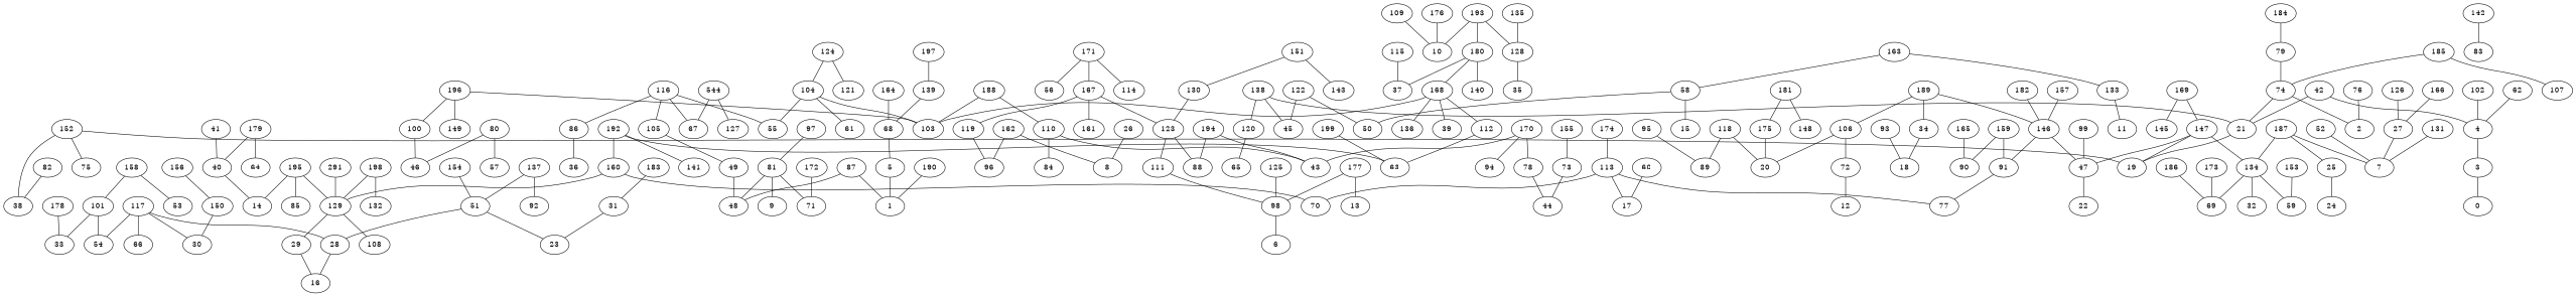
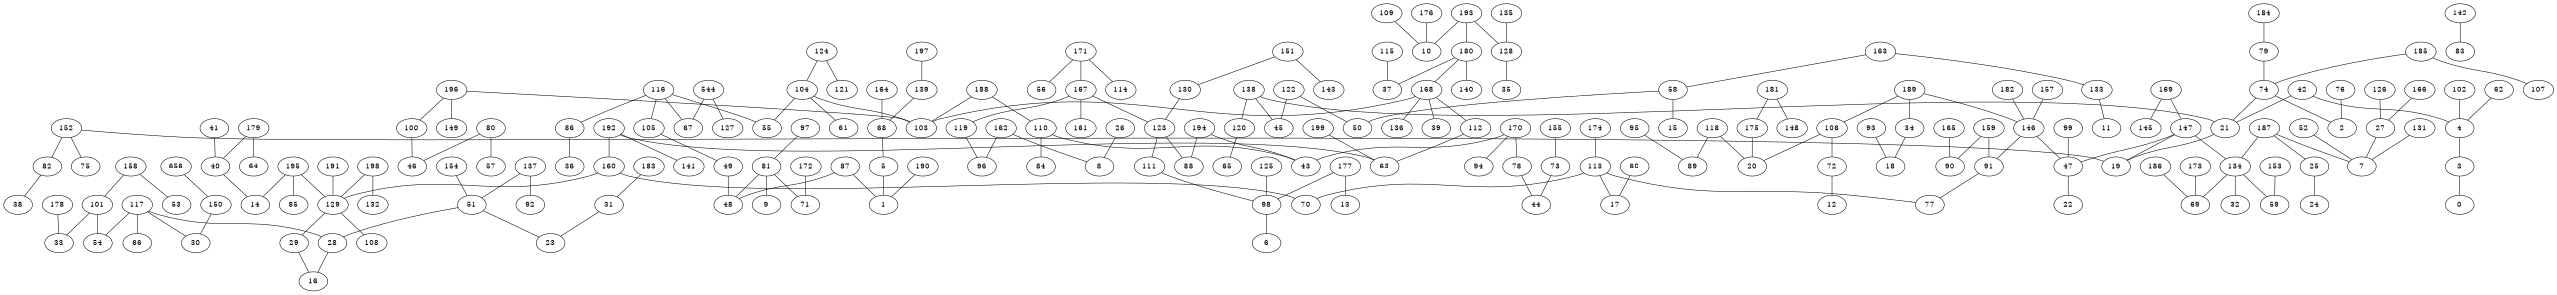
  graph {
    edge [Label=2.35]
    122 [Label="122 (0.00)"]
    45 [Label="45 (0.00)"]
    50 [Label="50 (0.00)"]
    196 [Label="196 (0.00)"]
    100 [Label="100 (0.00)"]
    103 [Label="103 (0.00)"]
    149 [Label="149 (0.00)"]
    46 [Label="46 (0.00)"]
    194 [Label="194 (0.00)"]
    88 [Label="88 (0.00)"]
    43 [Label="43 (0.00)"]
    142 [Label="142 (0.00)"]
    83 [Label="83 (0.00)"]
    37 [Label="37 (0.00)"]
    104 [Label="104 (0.00)"]
    55 [Label="55 (0.00)"]
    61 [Label="61 (0.00)"]
    193 [Label="193 (0.00)"]
    10 [Label="10 (0.00)"]
    180 [Label="180 (0.00)"]
    128 [Label="128 (0.00)"]
    168 [Label="168 (0.00)"]
    140 [Label="140 (0.00)"]
    35 [Label="35 (0.00)"]
    106 [Label="106 (0.00)"]
    20 [Label="20 (0.00)"]
    72 [Label="72 (0.00)"]
    12 [Label="12 (0.00)"]
    111 [Label="111 (0.00)"]
    98 [Label="98 (0.00)"]
    6 [Label="6 (0.00)"]
    126 [Label="126 (0.00)"]
    27 [Label="27 (0.00)"]
    7 [Label="7 (0.00)"]
    117 [Label="117 (0.00)"]
    28 [Label="28 (0.00)"]
    54 [Label="54 (0.00)"]
    30 [Label="30 (0.00)"]
    66 [Label="66 (0.00)"]
    16 [Label="16 (0.00)"]
    41 [Label="41 (0.00)"]
    40 [Label="40 (0.00)"]
    14 [Label="14 (0.00)"]
    189 [Label="189 (0.00)"]
    146 [Label="146 (0.00)"]
    34 [Label="34 (0.00)"]
    91 [Label="91 (0.00)"]
    47 [Label="47 (0.00)"]
    18 [Label="18 (0.00)"]
    152 [Label="152 (0.00)"]
    75 [Label="75 (0.00)"]
    38 [Label="38 (0.00)"]
    19 [Label="19 (0.00)"]
    186 [Label="186 (0.00)"]
    69 [Label="69 (0.00)"]
    170 [Label="170 (0.00)"]
    78 [Label="78 (0.00)"]
    94 [Label="94 (0.00)"]
    44 [Label="44 (0.00)"]
    176 [Label="176 (0.00)"]
    115 [Label="115 (0.00)"]
    195 [Label="195 (0.00)"]
    129 [Label="129 (0.00)"]
    85 [Label="85 (0.00)"]
    29 [Label="29 (0.00)"]
    108 [Label="108 (0.00)"]
    80 [Label="80 (0.00)"]
    57 [Label="57 (0.00)"]
    181 [Label="181 (0.00)"]
    175 [Label="175 (0.00)"]
    148 [Label="148 (0.00)"]
    105 [Label="105 (0.00)"]
    49 [Label="49 (0.00)"]
    48 [Label="48 (0.00)"]
    192 [Label="192 (0.00)"]
    63 [Label="63 (0.00)"]
    160 [Label="160 (0.00)"]
    141 [Label="141 (0.00)"]
    70 [Label="70 (0.00)"]
    187 [Label="187 (0.00)"]
    134 [Label="134 (0.00)"]
    25 [Label="25 (0.00)"]
    32 [Label="32 (0.00)"]
    59 [Label="59 (0.00)"]
    24 [Label="24 (0.00)"]
    42 [Label="42 (0.00)"]
    4 [Label="4 (0.00)"]
    21 [Label="21 (0.00)"]
    3 [Label="3 (0.00)"]
    0 [Label="0 (0.00)"]
    81 [Label="81 (0.00)"]
    71 [Label="71 (0.00)"]
    9 [Label="9 (0.00)"]
    110 [Label="110 (0.00)"]
    84 [Label="84 (0.00)"]
    138 [Label="138 (0.00)"]
    120 [Label="120 (0.00)"]
    65 [Label="65 (0.00)"]
    101 [Label="101 (0.00)"]
    33 [Label="33 (0.00)"]
-   191 [Label="191 (0.00)" label=291]
+   191 [Label="191 (0.00)"]
    77 [Label="77 (0.00)"]
    22 [Label="22 (0.00)"]
    116 [Label="116 (0.00)"]
    67 [Label="67 (0.00)"]
    86 [Label="86 (0.00)"]
    36 [Label="36 (0.00)"]
    188 [Label="188 (0.00)"]
    171 [Label="171 (0.00)"]
    56 [Label="56 (0.00)"]
    167 [Label="167 (0.00)"]
    114 [Label="114 (0.00)"]
    123 [Label="123 (0.00)"]
    119 [Label="119 (0.00)"]
    161 [Label="161 (0.00)"]
    73 [Label="73 (0.00)"]
    79 [Label="79 (0.00)"]
    74 [Label="74 (0.00)"]
    2 [Label="2 (0.00)"]
    158 [Label="158 (0.00)"]
    53 [Label="53 (0.00)"]
    82 [Label="82 (0.00)"]
    162 [Label="162 (0.00)"]
    96 [Label="96 (0.00)"]
    8 [Label="8 (0.00)"]
    93 [Label="93 (0.00)"]
    124 [Label="124 (0.00)"]
    121 [Label="121 (0.00)"]
    198 [Label="198 (0.00)"]
    132 [Label="132 (0.00)"]
    5 [Label="5 (0.00)"]
    1 [Label="1 (0.00)"]
    118 [Label="118 (0.00)"]
    89 [Label="89 (0.00)"]
    136 [Label="136 (0.00)"]
    39 [Label="39 (0.00)"]
    112 [Label="112 (0.00)"]
    51 [Label="51 (0.00)"]
    23 [Label="23 (0.00)"]
    147 [Label="147 (0.00)"]
    166 [Label="166 (0.00)"]
    102 [Label="102 (0.00)"]
    172 [Label="172 (0.00)"]
    76 [Label="76 (0.00)"]
    159 [Label="159 (0.00)"]
    90 [Label="90 (0.00)"]
    31 [Label="31 (0.00)"]
    165 [Label="165 (0.00)"]
    58 [Label="58 (0.00)"]
    15 [Label="15 (0.00)"]
    178 [Label="178 (0.00)"]
    151 [Label="151 (0.00)"]
    130 [Label="130 (0.00)"]
    143 [Label="143 (0.00)"]
    169 [Label="169 (0.00)"]
    145 [Label="145 (0.00)"]
    184 [Label="184 (0.00)"]
    157 [Label="157 (0.00)"]
    163 [Label="163 (0.00)"]
    133 [Label="133 (0.00)"]
    11 [Label="11 (0.00)"]
    n162 [Label="144 (0.00)" label=544]
    127 [Label="127 (0.00)"]
    131 [Label="131 (0.00)"]
    109 [Label="109 (0.00)"]
    113 [Label="113 (0.00)"]
    17 [Label="17 (0.00)"]
    183 [Label="183 (0.00)"]
    185 [Label="185 (0.00)"]
    107 [Label="107 (0.00)"]
    154 [Label="154 (0.00)"]
    137 [Label="137 (0.00)"]
    92 [Label="92 (0.00)"]
    87 [Label="87 (0.00)"]
    174 [Label="174 (0.00)"]
    62 [Label="62 (0.00)"]
    52 [Label="52 (0.00)"]
    99 [Label="99 (0.00)"]
    177 [Label="177 (0.00)"]
    13 [Label="13 (0.00)"]
    173 [Label="173 (0.00)"]
    199 [Label="199 (0.00)"]
    155 [Label="155 (0.00)"]
    153 [Label="153 (0.00)"]
    182 [Label="182 (0.00)"]
    179 [Label="179 (0.00)"]
    64 [Label="64 (0.00)"]
    97 [Label="97 (0.00)"]
    197 [Label="197 (0.00)"]
    139 [Label="139 (0.00)"]
    68 [Label="68 (0.00)"]
    135 [Label="135 (0.00)"]
    190 [Label="190 (0.00)"]
    164 [Label="164 (0.00)"]
    150 [Label="150 (0.00)"]
    125 [Label="125 (0.00)"]
    26 [Label="26 (0.00)"]
    60 [Label="60 (0.00)"]
-   156 [Label="156 (0.00)"]
+   156 [Label="156 (0.00)" label=656]
    95 [Label="95 (0.00)"]
    122 -- 45 [Label=1.08]
    122 -- 50 [Label=3.37]
    196 -- 100 [Label=1.24]
    196 -- 103 [Label=6.36]
    196 -- 149 [Label=3.82]
    100 -- 46 [Label=3.52]
    194 -- 88 [Label=1.26]
    194 -- 43 [Label=3.41]
    142 -- 83 [Label=1.32]
    104 -- 103 [Label=1.40]
    104 -- 55 [Label=10.26]
    104 -- 61 [Label=24.28]
    193 -- 10 [Label=1.42]
    193 -- 180 [Label=5.18]
    193 -- 128 [Label=10.10]
    180 -- 37 [Label=6.02]
    180 -- 168 [Label=6.01]
    180 -- 140 [Label=10.28]
    128 -- 35 [Label=31.72]
    168 -- 103 [Label=7.94]
    168 -- 136 [Label=4.61]
    168 -- 39 [Label=5.04]
    168 -- 112 [Label=6.14]
    106 -- 20 [Label=1.47]
    106 -- 72 [Label=3.67]
    72 -- 12 [Label=4.71]
    111 -- 98 [Label=1.52]
    98 -- 6 [Label=8.97]
    126 -- 27 [Label=1.78]
    27 -- 7 [Label=10.55]
    117 -- 28 [Label=1.95]
    117 -- 54 [Label=3.49]
    117 -- 30 [Label=11.00]
    117 -- 66 [Label=14.35]
    28 -- 16 [Label=4.11]
    41 -- 40 [Label=2.03]
    40 -- 14 [Label=8.65]
    189 -- 106 [Label=2.05]
    189 -- 146 [Label=3.35]
    189 -- 34 [Label=7.06]
    146 -- 91 [Label=4.35]
    146 -- 47 [Label=4.88]
    34 -- 18 [Label=5.38]
    91 -- 77 [Label=7.49]
    47 -- 22 [Label=14.25]
    152 -- 75 [Label=2.09]
-   152 -- 38 [Label=6.17]
+   152 -- 82 [Label=6.17]
    152 -- 19 [Label=9.56]
    186 -- 69
    170 -- 43 [Label=11.21]
    170 -- 78
    170 -- 94 [Label=15.62]
    78 -- 44 [Label=2.77]
    176 -- 10
    115 -- 37 [Label=2.39]
    195 -- 14 [Label=2.41]
    195 -- 129 [Label=3.30]
    195 -- 85 [Label=19.53]
    129 -- 29 [Label=4.30]
    129 -- 108 [Label=10.50]
    29 -- 16 [Label=8.24]
    80 -- 46 [Label=2.44]
    80 -- 57 [Label=14.31]
    181 -- 175 [Label=2.50]
    181 -- 148 [Label=9.82]
    175 -- 20 [Label=6.82]
    105 -- 49 [Label=2.50]
    49 -- 48 [Label=6.55]
    192 -- 63 [Label=2.50]
    192 -- 160 [Label=4.66]
    192 -- 141 [Label=24.85]
    160 -- 129 [Label=10.11]
    160 -- 70 [Label=2.56]
    187 -- 7 [Label=2.57]
    187 -- 134 [Label=3.84]
    187 -- 25 [Label=7.80]
    134 -- 69 [Label=7.36]
    134 -- 32 [Label=7.29]
    134 -- 59 [Label=12.03]
    25 -- 24 [Label=8.77]
    42 -- 4 [Label=2.58]
    42 -- 21 [Label=3.09]
    4 -- 3 [Label=8.67]
    21 -- 19 [Label=4.20]
    3 -- 0 [Label=7.76]
    81 -- 48 [Label=2.63]
    81 -- 71 [Label=15.07]
    81 -- 9 [Label=6.89]
    110 -- 43 [Label=2.70]
    110 -- 84 [Label=10.27]
    138 -- 45 [Label=2.70]
    138 -- 21 [Label=5.23]
    138 -- 120 [Label=5.48]
    120 -- 65 [Label=18.31]
    101 -- 54 [Label=2.89]
    101 -- 33 [Label=10.92]
    191 -- 129 [Label=2.91]
    116 -- 55 [Label=3.91]
    116 -- 105 [Label=6.83]
    116 -- 67 [Label=3.54]
    116 -- 86 [Label=12.70]
    86 -- 36 [Label=12.55]
    188 -- 103 [Label=5.09]
    188 -- 110 [Label=3.57]
    171 -- 56 [Label=3.58]
    171 -- 167 [Label=11.22]
    171 -- 114 [Label=13.94]
    167 -- 123 [Label=11.19]
    167 -- 119 [Label=6.07]
    167 -- 161 [Label=13.12]
    123 -- 88 [Label=5.70]
    123 -- 111 [Label=7.02]
    119 -- 96 [Label=18.90]
    73 -- 44 [Label=3.62]
    79 -- 74 [Label=3.74]
    74 -- 21 [Label=8.30]
    74 -- 2 [Label=5.92]
    158 -- 101 [Label=3.78]
    158 -- 53 [Label=17.43]
    82 -- 38 [Label=3.91]
    162 -- 96 [Label=3.99]
    162 -- 8 [Label=9.27]
    93 -- 18 [Label=4.11]
    124 -- 104 [Label=4.12]
    124 -- 121 [Label=7.10]
    198 -- 129 [Label=16.54]
    198 -- 132 [Label=4.18]
    5 -- 1 [Label=4.41]
    118 -- 20 [Label=23.25]
    118 -- 89 [Label=4.49]
    112 -- 63 [Label=5.58]
    51 -- 28 [Label=5.99]
    51 -- 23 [Label=4.61]
    147 -- 47 [Label=4.68]
    147 -- 19 [Label=5.91]
    147 -- 134 [Label=5.54]
    166 -- 27 [Label=4.68]
    102 -- 4 [Label=5.05]
    172 -- 71 [Label=5.33]
    76 -- 2 [Label=5.46]
    159 -- 91 [Label=10.51]
    159 -- 90 [Label=5.54]
    31 -- 23 [Label=5.56]
    165 -- 90 [Label=5.65]
    58 -- 50 [Label=5.67]
    58 -- 15 [Label=21.80]
    178 -- 33 [Label=5.82]
    151 -- 130 [Label=5.83]
    151 -- 143 [Label=9.65]
    130 -- 123 [Label=11.13]
    169 -- 147 [Label=6.02]
    169 -- 145 [Label=11.05]
    184 -- 79 [Label=6.07]
    157 -- 146 [Label=6.44]
    163 -- 58 [Label=6.48]
    163 -- 133 [Label=8.45]
    133 -- 11 [Label=8.52]
    n162 -- 67 [Label=7.31]
    n162 -- 127 [Label=7.93]
    131 -- 7 [Label=7.38]
    109 -- 10 [Label=7.70]
    113 -- 70 [Label=9.64]
    113 -- 77 [Label=7.94]
    113 -- 17 [Label=18.89]
    183 -- 31 [Label=8.47]
    185 -- 74 [Label=8.64]
    185 -- 107 [Label=16.05]
    154 -- 51 [Label=9.21]
    137 -- 51 [Label=10.02]
    137 -- 92 [Label=12.59]
    87 -- 48 [Label=10.24]
    87 -- 1 [Label=13.10]
    174 -- 113 [Label=10.36]
    62 -- 4 [Label=10.41]
    52 -- 7 [Label=10.46]
    99 -- 47 [Label=10.68]
    177 -- 98 [Label=10.75]
    177 -- 13 [Label=14.93]
    173 -- 69 [Label=10.77]
    199 -- 63 [Label=10.92]
    155 -- 73 [Label=10.99]
    153 -- 59 [Label=11.21]
    182 -- 146 [Label=11.89]
    179 -- 40 [Label=12.21]
    179 -- 64 [Label=12.11]
    97 -- 81 [Label=13.06]
    197 -- 139 [Label=13.60]
    139 -- 68 [Label=31.86]
    68 -- 5 [Label=13.96]
    135 -- 128 [Label=14.92]
    190 -- 1 [Label=16.02]
    164 -- 68 [Label=16.19]
    150 -- 30 [Label=17.87]
    125 -- 98 [Label=18.63]
    26 -- 8 [Label=20.13]
    60 -- 17 [Label=27.86]
    156 -- 150 [Label=30.31]
    95 -- 89 [Label=39.21]
  }
